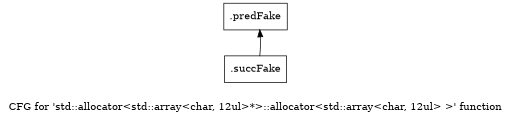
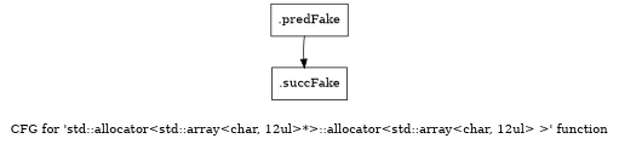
  digraph {
    label="CFG for 'std::allocator\<std::array\<char, 12ul\>*\>::allocator\<std::array\<char, 12ul\> \>' function"
    node [shape=record]
    n1 [label="{.predFake}"]
    n2 [filename="/media/miguel/NewVolume/Linux/Xilinx/Vitis_HLS/2020.2/tps/lnx64/gcc-6.2.0/lib/gcc/x86_64-pc-linux-gnu/6.2.0/../../../../include/c++/6.2.0/bits/allocator.h" label="{.succFake}" linenumber=124]
-   n2 -> n1 [execusionnum=2 filename="/media/miguel/NewVolume/Linux/Xilinx/Vitis_HLS/2020.2/tps/lnx64/gcc-6.2.0/lib/gcc/x86_64-pc-linux-gnu/6.2.0/../../../../include/c++/6.2.0/bits/allocator.h"]
+   n1 -> n2 [execusionnum=2 filename="/media/miguel/NewVolume/Linux/Xilinx/Vitis_HLS/2020.2/tps/lnx64/gcc-6.2.0/lib/gcc/x86_64-pc-linux-gnu/6.2.0/../../../../include/c++/6.2.0/bits/allocator.h"]
  }
